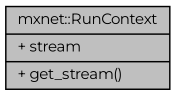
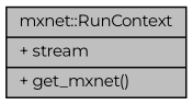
  digraph {
    fontname=Montserrat
-   n1 [color=black fillcolor=grey75 fontcolor=black fontname=Montserrat fontsize=10 height=0.2 label="{mxnet::RunContext\n|+ stream\l|+ get_stream()\l}" shape=record style=filled width=0.4]
+   n1 [color=black fillcolor=grey75 fontcolor=black fontname=Montserrat fontsize=10 height=0.2 label="{mxnet::RunContext\n|+ stream\l|+ get_mxnet()\l}" shape=record style=filled width=0.4]
  }
